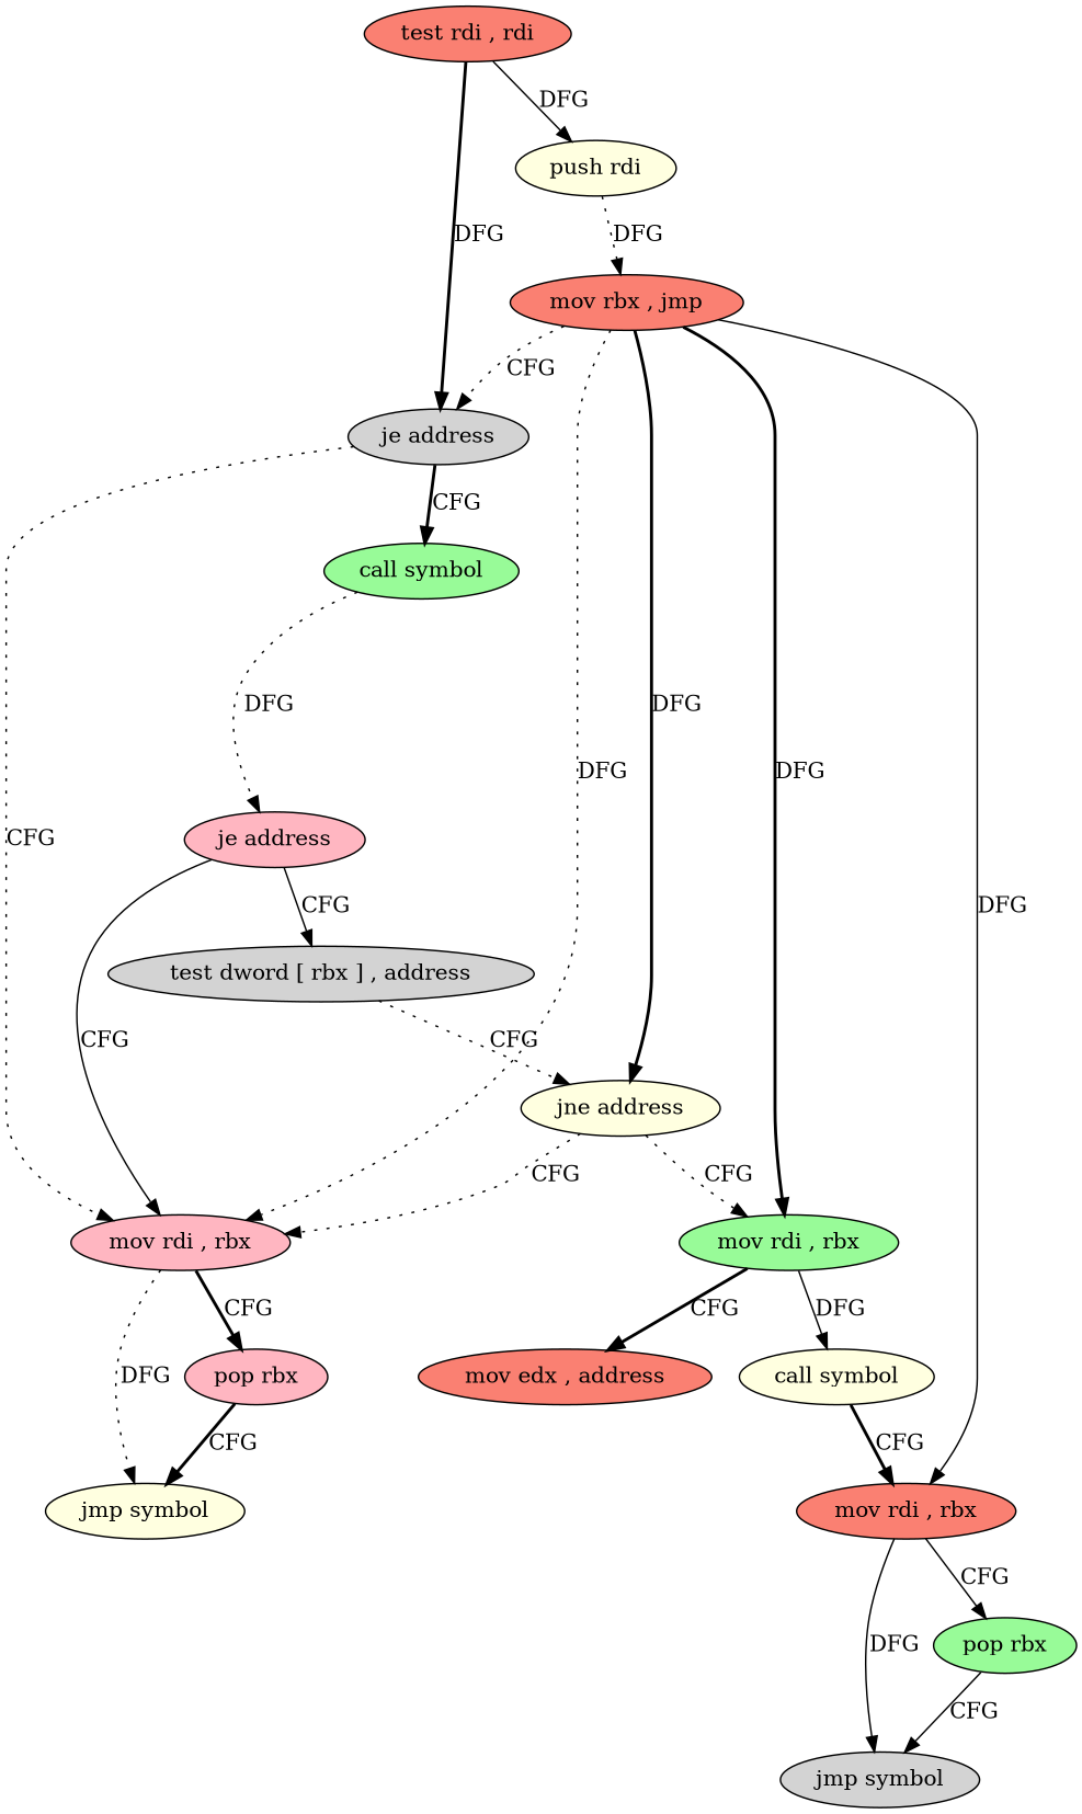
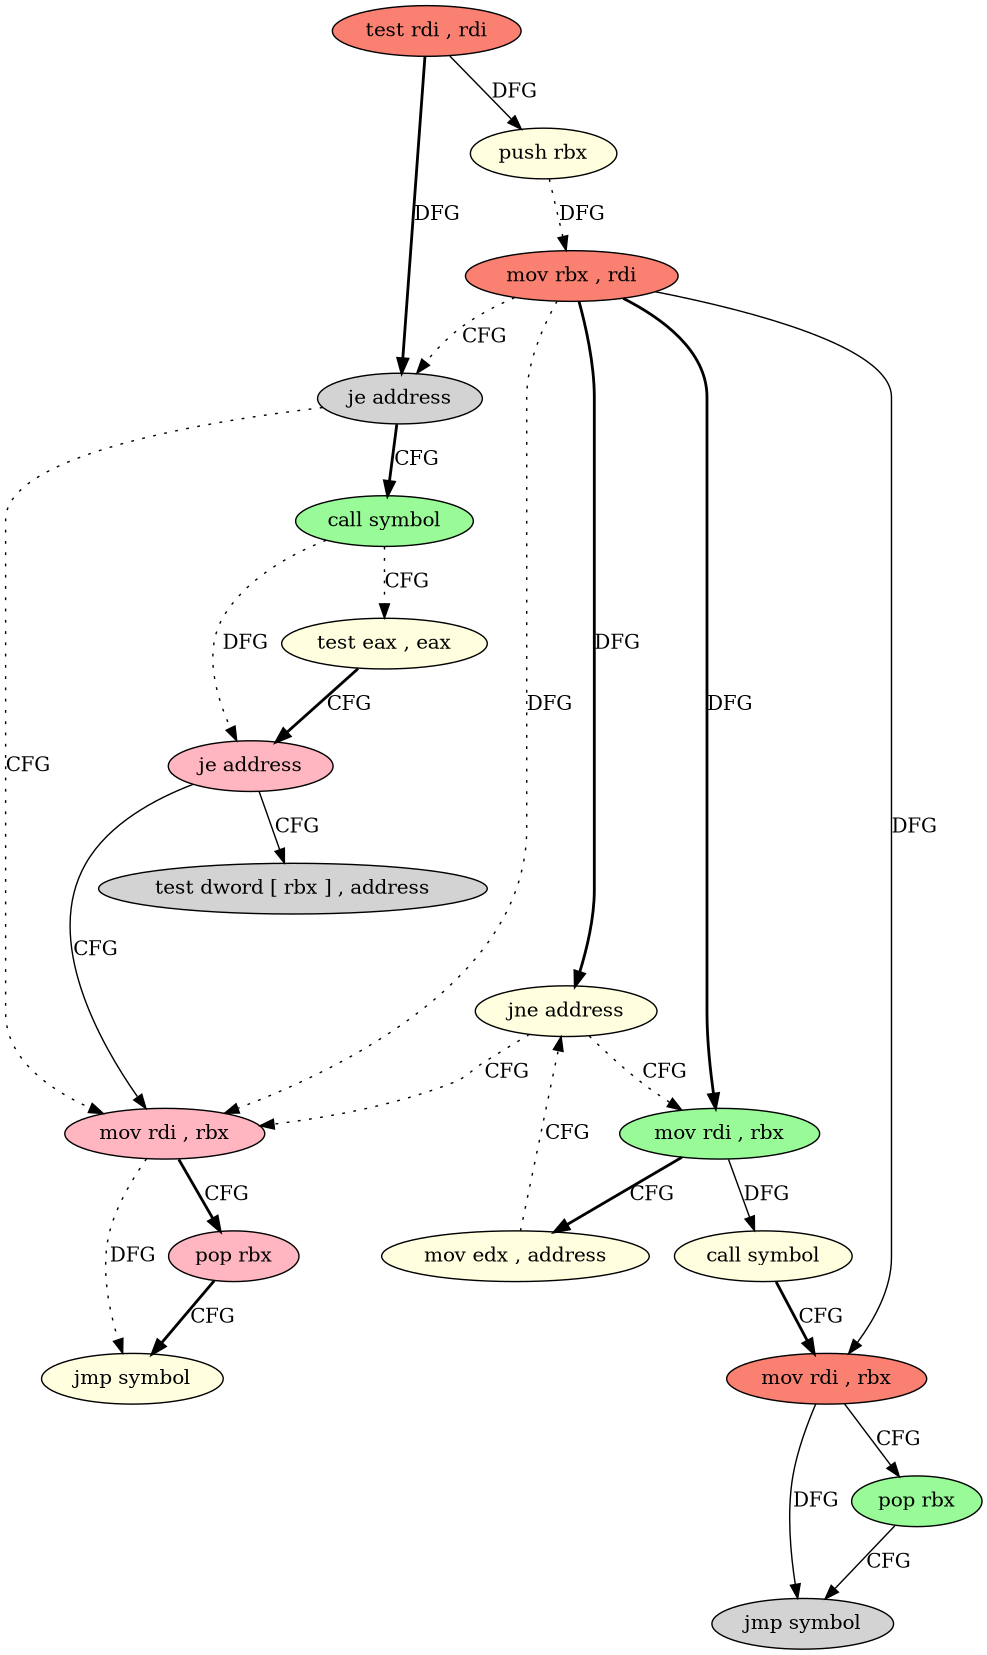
  digraph {
    node [fillcolor=lightyellow style=filled]
    edge [style=dotted]
    n1 [fillcolor=salmon label="test rdi , rdi"]
-   n2 [label="push rdi"]
+   n2 [label="push rbx"]
    n3 [fillcolor=lightgrey label="je address"]
-   n4 [fillcolor=salmon label="mov rbx , jmp"]
+   n4 [fillcolor=salmon label="mov rbx , rdi"]
    n5 [fillcolor=lightpink label="mov rdi , rbx"]
    n6 [fillcolor=palegreen label="call symbol"]
    n7 [label="jne address"]
    n8 [fillcolor=palegreen label="mov rdi , rbx"]
    n9 [fillcolor=salmon label="mov rdi , rbx"]
    n10 [fillcolor=lightpink label="pop rbx"]
    n11 [label="jmp symbol"]
-   n12 [fillcolor=salmon label="mov edx , address"]
+   n12 [label="mov edx , address"]
    n13 [label="call symbol"]
    n14 [fillcolor=palegreen label="pop rbx"]
    n15 [fillcolor=lightgrey label="jmp symbol"]
+   n16 [label="test eax , eax"]
    n17 [fillcolor=lightpink label="je address"]
    n18 [fillcolor=lightgrey label="test dword [ rbx ] , address"]
    n1 -> n2 [label=DFG style=solid]
    n1 -> n3 [label=DFG style=bold]
    n2 -> n4 [label=DFG]
    n3 -> n5 [label=CFG]
    n3 -> n6 [label=CFG style=bold]
    n4 -> n3 [label=CFG]
    n4 -> n5 [label=DFG]
    n4 -> n7 [label=DFG style=bold]
    n4 -> n8 [label=DFG style=bold]
    n4 -> n9 [label=DFG style=solid]
    n5 -> n10 [label=CFG style=bold]
    n5 -> n11 [label=DFG]
+   n6 -> n16 [label=CFG]
    n6 -> n17 [label=DFG]
    n7 -> n5 [label=CFG]
    n7 -> n8 [label=CFG]
    n8 -> n12 [label=CFG style=bold]
    n8 -> n13 [label=DFG style=solid]
    n9 -> n14 [label=CFG style=solid]
    n9 -> n15 [label=DFG style=solid]
    n10 -> n11 [label=CFG style=bold]
    n13 -> n9 [label=CFG style=bold]
    n14 -> n15 [label=CFG style=solid]
+   n16 -> n17 [label=CFG style=bold]
    n17 -> n5 [label=CFG style=solid]
    n17 -> n18 [label=CFG style=solid]
-   n18 -> n7 [label=CFG]
+   n12 -> n7 [label=CFG]
  }
